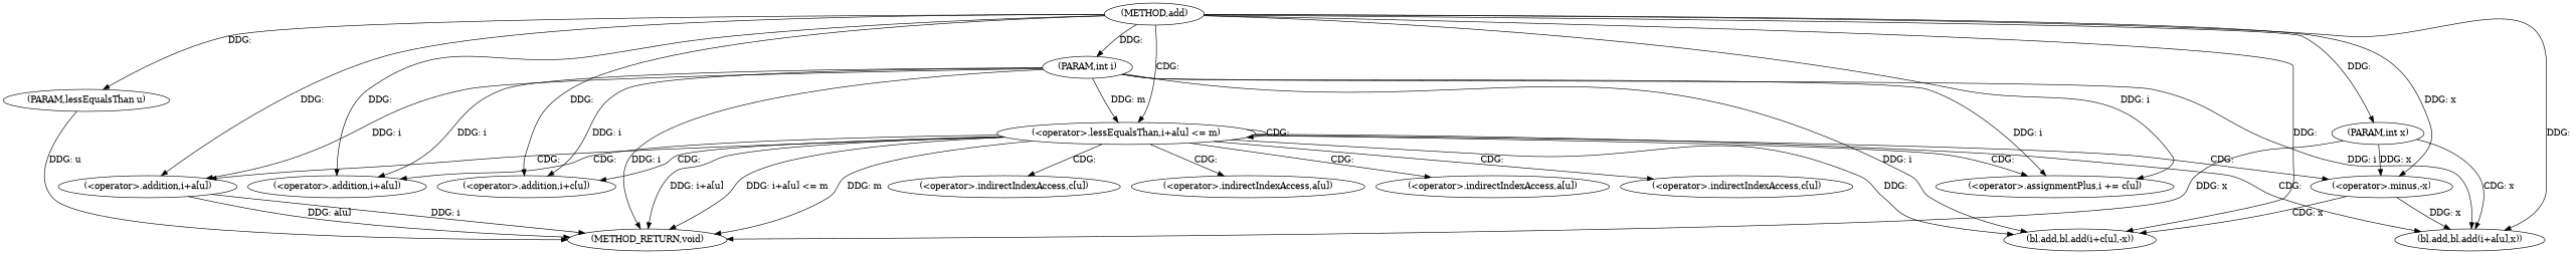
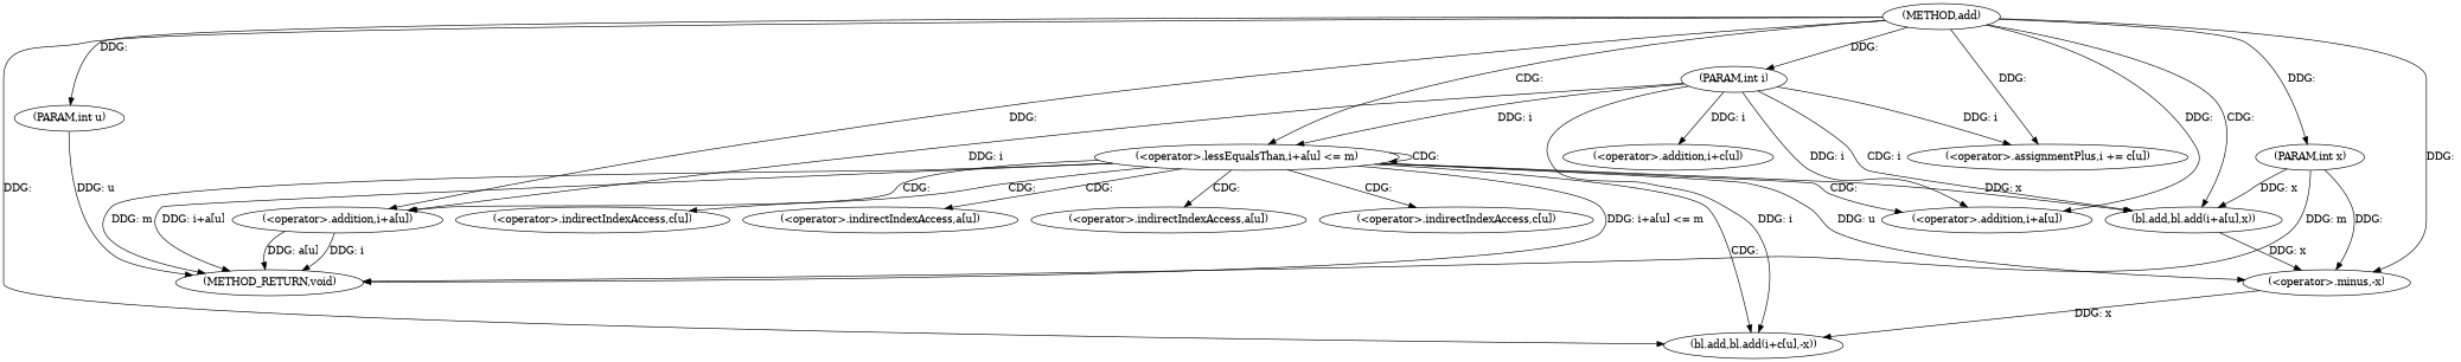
  digraph {
    n1 [label="(METHOD,add)"]
-   n2 [label="(PARAM,lessEqualsThan u)"]
+   n2 [label="(PARAM,int u)"]
    n3 [label="(PARAM,int i)"]
    n4 [label="(PARAM,int x)"]
    n5 [label="(<operator>.lessEqualsThan,i+a[u] <= m)"]
    n6 [label="(<operator>.assignmentPlus,i += c[u])"]
    n7 [label="(bl.add,bl.add(i+a[u],x))"]
    n8 [label="(bl.add,bl.add(i+c[u],-x))"]
    n9 [label="(<operator>.addition,i+a[u])"]
    n10 [label="(<operator>.addition,i+a[u])"]
    n11 [label="(<operator>.addition,i+c[u])"]
    n12 [label="(<operator>.minus,-x)"]
    n13 [label="(METHOD_RETURN,void)"]
    n14 [label="(<operator>.indirectIndexAccess,c[u])"]
    n15 [label="(<operator>.indirectIndexAccess,a[u])"]
    n16 [label="(<operator>.indirectIndexAccess,a[u])"]
    n17 [label="(<operator>.indirectIndexAccess,c[u])"]
    n1 -> n2 [label="DDG: "]
    n1 -> n3 [label="DDG: "]
    n1 -> n4 [label="DDG: "]
    n1 -> n5 [label="CDG: "]
-   n1 -> n6 [label="DDG: i"]
-   n1 -> n7 [label="DDG: "]
+   n1 -> n6 [label="DDG: "]
+   n1 -> n7 [label="CDG: "]
    n1 -> n8 [label="DDG: "]
    n1 -> n9 [label="DDG: "]
    n1 -> n10 [label="DDG: "]
-   n1 -> n11 [label="DDG: "]
-   n1 -> n12 [label="DDG: x"]
+   n1 -> n12 [label="DDG: "]
    n2 -> n13 [label="DDG: u"]
-   n3 -> n5 [label="DDG: m"]
+   n3 -> n5 [label="DDG: i"]
    n3 -> n6 [label="DDG: i"]
-   n3 -> n7 [label="DDG: i"]
+   n3 -> n7 [label="CDG: i"]
    n3 -> n8 [label="DDG: i"]
    n3 -> n9 [label="DDG: i"]
    n3 -> n10 [label="DDG: i"]
    n3 -> n11 [label="DDG: i"]
-   n3 -> n13 [label="DDG: i"]
-   n4 -> n7 [label="CDG: x"]
-   n4 -> n12 [label="DDG: x"]
-   n4 -> n13 [label="DDG: x"]
+   n4 -> n7 [label="DDG: x"]
+   n4 -> n12 [label="DDG: "]
+   n4 -> n13 [label="DDG: m"]
    n5 -> n5 [label="CDG: "]
-   n5 -> n6 [label="CDG: "]
-   n5 -> n7 [label="CDG: "]
-   n5 -> n8 [label="DDG: "]
+   n5 -> n7 [label="DDG: x"]
+   n5 -> n8 [label="CDG: "]
    n5 -> n9 [label="CDG: "]
    n5 -> n10 [label="CDG: "]
-   n5 -> n11 [label="CDG: "]
-   n5 -> n12 [label="CDG: "]
+   n5 -> n12 [label="DDG: u"]
    n5 -> n13 [label="DDG: i+a[u]"]
    n5 -> n13 [label="DDG: i+a[u] <= m"]
    n5 -> n13 [label="DDG: m"]
    n5 -> n14 [label="CDG: "]
    n5 -> n15 [label="CDG: "]
    n5 -> n16 [label="CDG: "]
    n5 -> n17 [label="CDG: "]
-   n12 -> n7 [label="DDG: x"]
+   n7 -> n12 [label="DDG: x"]
    n9 -> n13 [label="DDG: i"]
    n9 -> n13 [label="DDG: a[u]"]
-   n12 -> n8 [label="CDG: x"]
+   n12 -> n8 [label="DDG: x"]
  }
